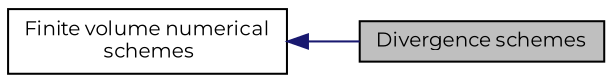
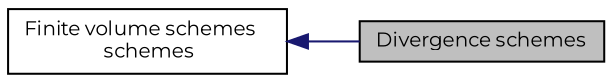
  digraph {
    rankdir=LR
    fontname=Montserrat
    node [color=black fontname=Montserrat fontsize=10 shape=record]
    n1 [fillcolor=grey75 fontcolor=black height=0.2 label="Divergence schemes" style=filled width=0.4]
-   n2 [height=0.2 label="Finite volume numerical\l schemes" width=0.4]
+   n2 [height=0.2 label="Finite volume schemes\l schemes" width=0.4]
    n2 -> n1 [color=midnightblue dir=back fontname=Montserrat fontsize=10 labelfontname=Helvetica labelfontsize=10 shape=plaintext style=solid]
  }
